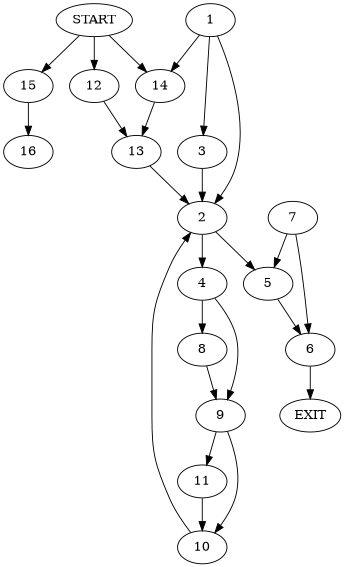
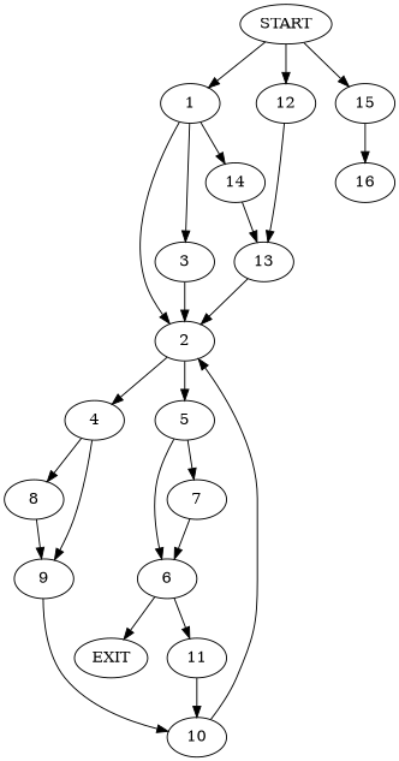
  digraph {
    n1 [label=START]
    1
    12
    15
    2
    3
    14
    13
    16
    n10 [label=EXIT]
    4
    5
    8
    9
    6
    7
    10
    11
-   n1 -> 14
+   n1 -> 1
    n1 -> 12
    n1 -> 15
    1 -> 2
    1 -> 3
    1 -> 14
    12 -> 13
    15 -> 16
    2 -> 4
    2 -> 5
    3 -> 2
    14 -> 13
    13 -> 2
    4 -> 8
    4 -> 9
    5 -> 6
-   7 -> 5
+   5 -> 7
    8 -> 9
    9 -> 10
-   9 -> 11
+   6 -> 11
    6 -> n10
    7 -> 6
    10 -> 2
    11 -> 10
  }
